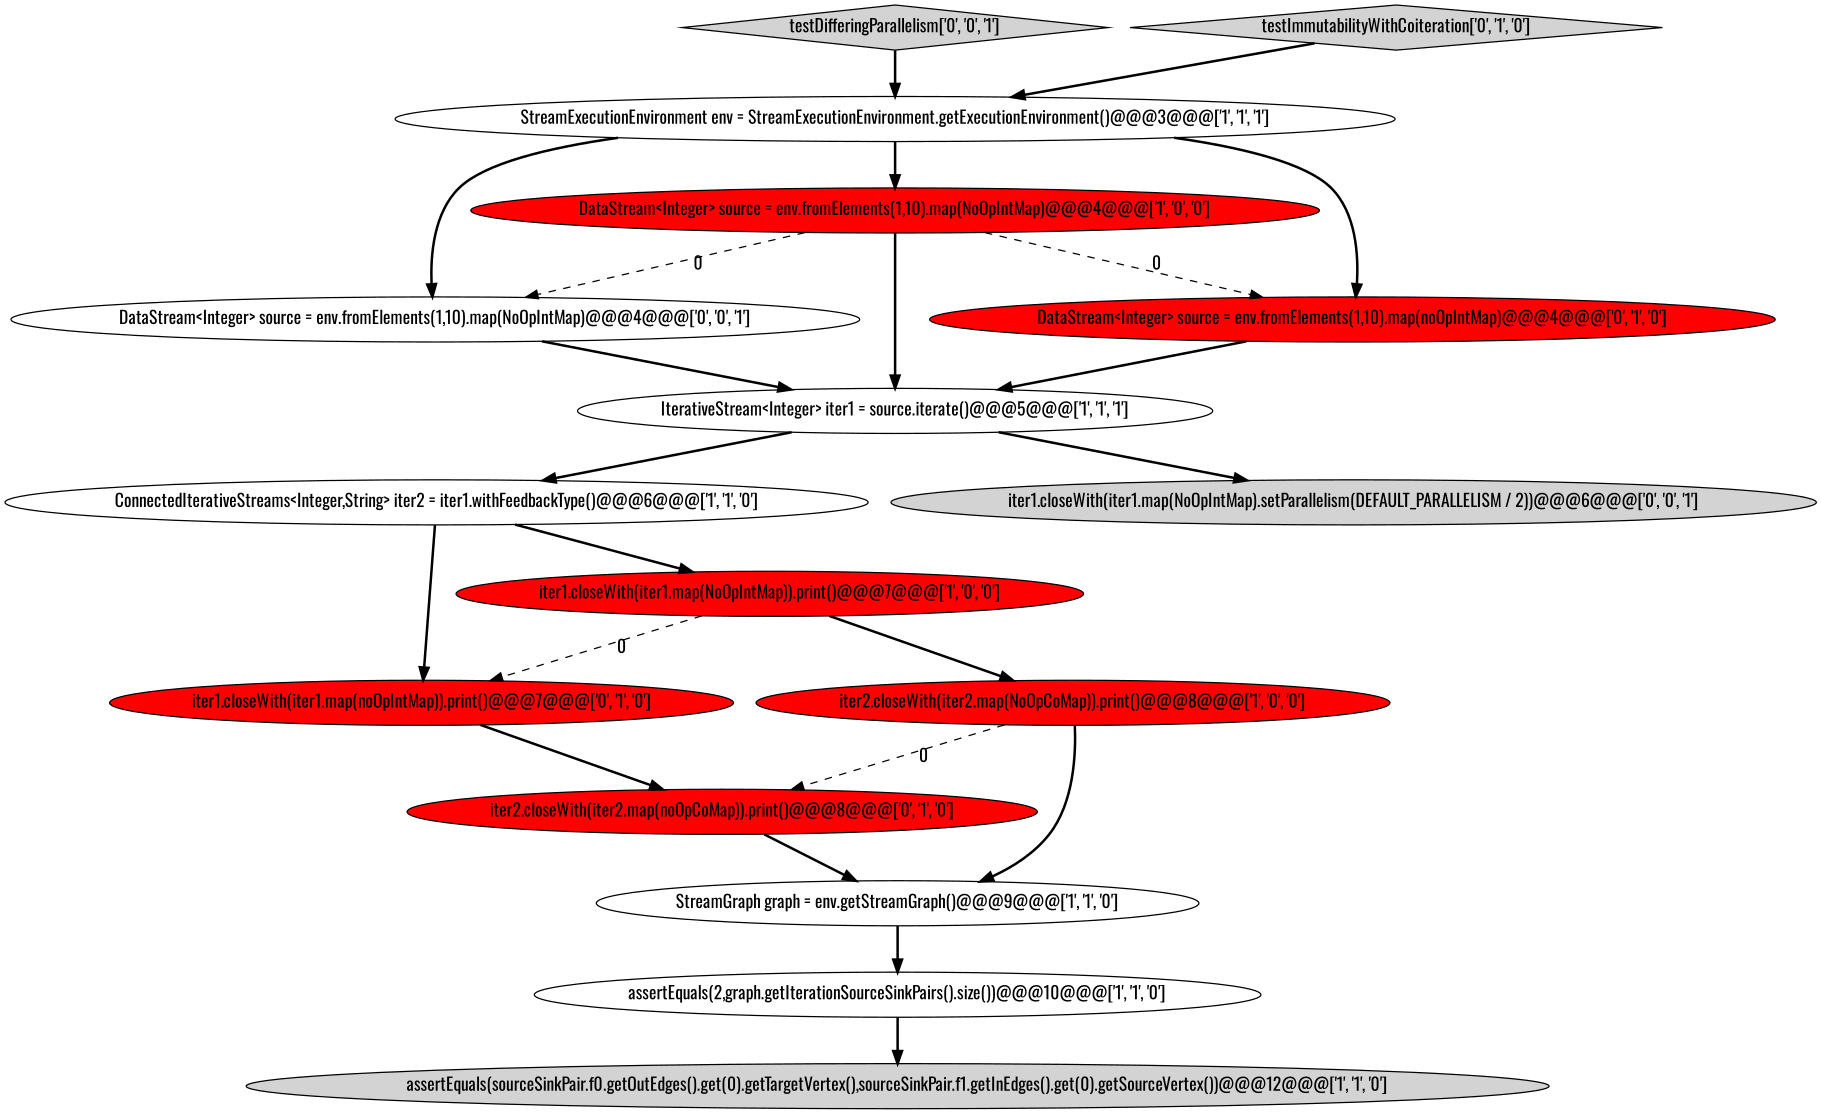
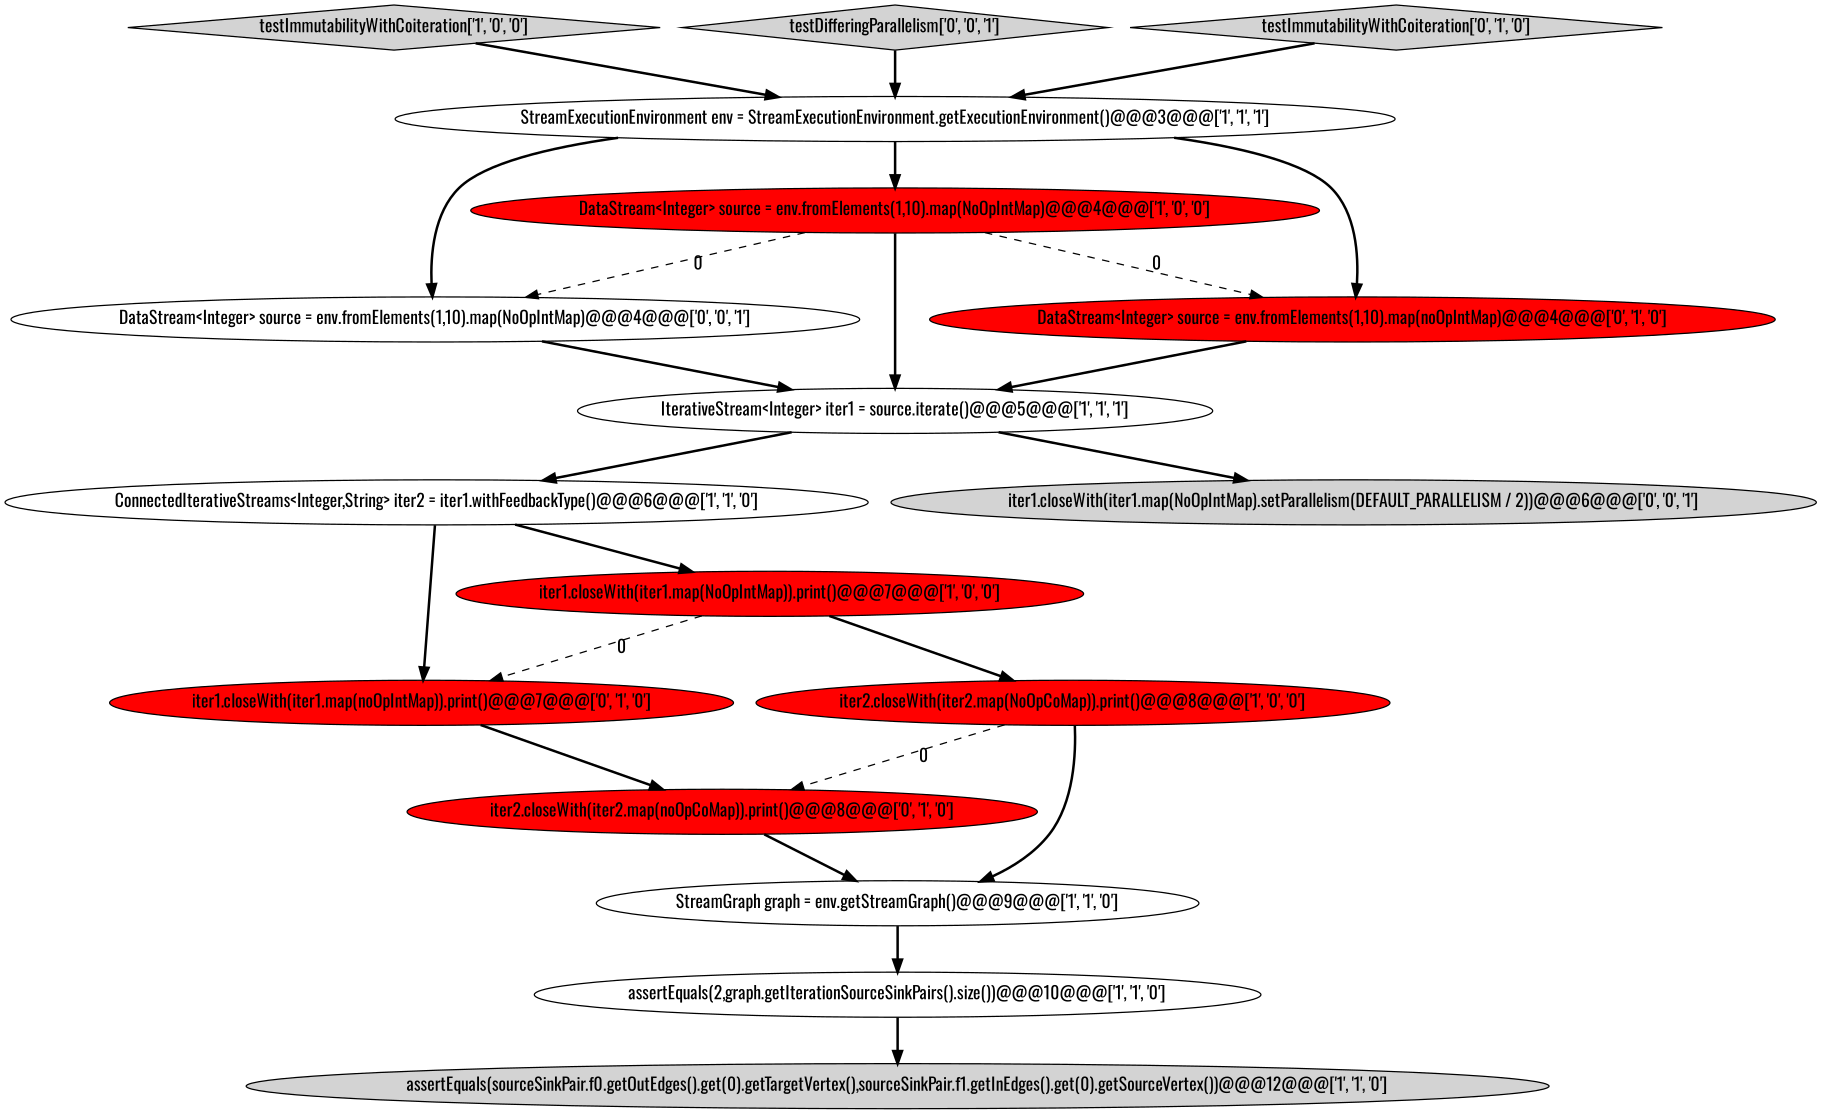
  digraph {
    fontname=Oswald
    node [fillcolor=red shape=ellipse style=filled fontname=Oswald]
    edge [style=bold fontname=Oswald]
    n1 [label="iter1.closeWith(iter1.map(noOpIntMap)).print()@@@7@@@['0', '1', '0']"]
    n2 [label="iter2.closeWith(iter2.map(noOpCoMap)).print()@@@8@@@['0', '1', '0']"]
    n3 [label="iter1.closeWith(iter1.map(NoOpIntMap)).print()@@@7@@@['1', '0', '0']"]
    n4 [label="iter2.closeWith(iter2.map(NoOpCoMap)).print()@@@8@@@['1', '0', '0']"]
    n5 [fillcolor=white label="IterativeStream<Integer> iter1 = source.iterate()@@@5@@@['1', '1', '1']"]
    n6 [fillcolor=white label="ConnectedIterativeStreams<Integer,String> iter2 = iter1.withFeedbackType()@@@6@@@['1', '1', '0']"]
    n7 [fillcolor=lightgray label="iter1.closeWith(iter1.map(NoOpIntMap).setParallelism(DEFAULT_PARALLELISM / 2))@@@6@@@['0', '0', '1']"]
    n8 [fillcolor=white label="DataStream<Integer> source = env.fromElements(1,10).map(NoOpIntMap)@@@4@@@['0', '0', '1']"]
    n9 [fillcolor=white label="StreamGraph graph = env.getStreamGraph()@@@9@@@['1', '1', '0']"]
+   n10 [fillcolor=lightgray label="testImmutabilityWithCoiteration['1', '0', '0']" shape=diamond]
    n11 [fillcolor=white label="StreamExecutionEnvironment env = StreamExecutionEnvironment.getExecutionEnvironment()@@@3@@@['1', '1', '1']"]
    n12 [fillcolor=lightgray label="testDifferingParallelism['0', '0', '1']" shape=diamond]
    n13 [label="DataStream<Integer> source = env.fromElements(1,10).map(noOpIntMap)@@@4@@@['0', '1', '0']"]
    n14 [label="DataStream<Integer> source = env.fromElements(1,10).map(NoOpIntMap)@@@4@@@['1', '0', '0']"]
    n15 [fillcolor=white label="assertEquals(2,graph.getIterationSourceSinkPairs().size())@@@10@@@['1', '1', '0']"]
    n16 [fillcolor=lightgray label="assertEquals(sourceSinkPair.f0.getOutEdges().get(0).getTargetVertex(),sourceSinkPair.f1.getInEdges().get(0).getSourceVertex())@@@12@@@['1', '1', '0']"]
    n17 [fillcolor=lightgray label="testImmutabilityWithCoiteration['0', '1', '0']" shape=diamond]
    n1 -> n2
    n2 -> n9
    n3 -> n1 [label=0 style=dashed]
    n3 -> n4
    n4 -> n2 [label=0 style=dashed]
    n4 -> n9
    n5 -> n6
    n5 -> n7
    n6 -> n1
    n6 -> n3
    n8 -> n5
    n9 -> n15
+   n10 -> n11
    n11 -> n8
    n11 -> n13
    n11 -> n14
    n12 -> n11
    n13 -> n5
    n14 -> n5
    n14 -> n8 [label=0 style=dashed]
    n14 -> n13 [label=0 style=dashed]
    n15 -> n16
    n17 -> n11
  }
